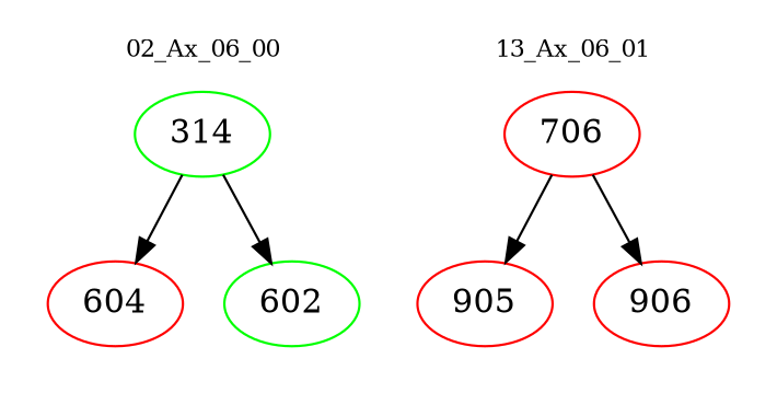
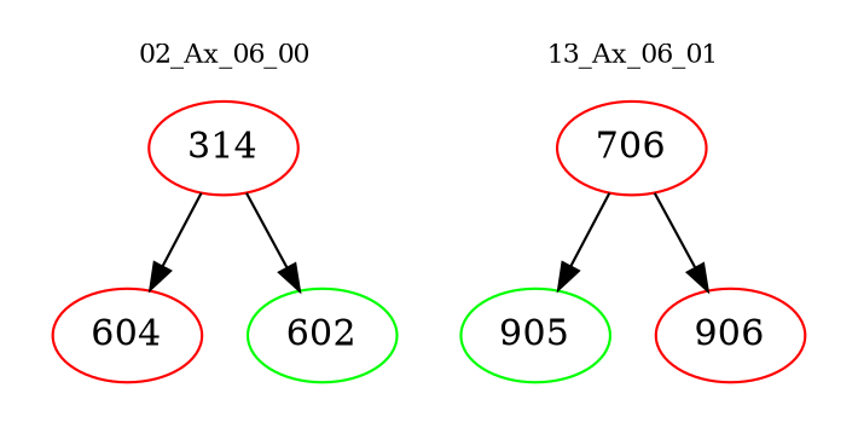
  digraph {
    node [color=red]
    edge [color=black]
-   n1 [color=green label=314]
+   n1 [label=314]
    n2 [label=604]
    n3 [color=green label=602]
    n4 [label=706]
-   n5 [label=905]
+   n5 [color=green label=905]
    n6 [label=906]
    subgraph cluster_1 {
      color=white
      fontsize=10
      label="02_Ax_06_00"
      n1
      n2
      n3
    }
    subgraph cluster_2 {
      color=white
      fontsize=10
      label="13_Ax_06_01"
      n4
      n5
      n6
    }
    n1 -> n2
    n1 -> n3
    n4 -> n5
    n4 -> n6
  }
